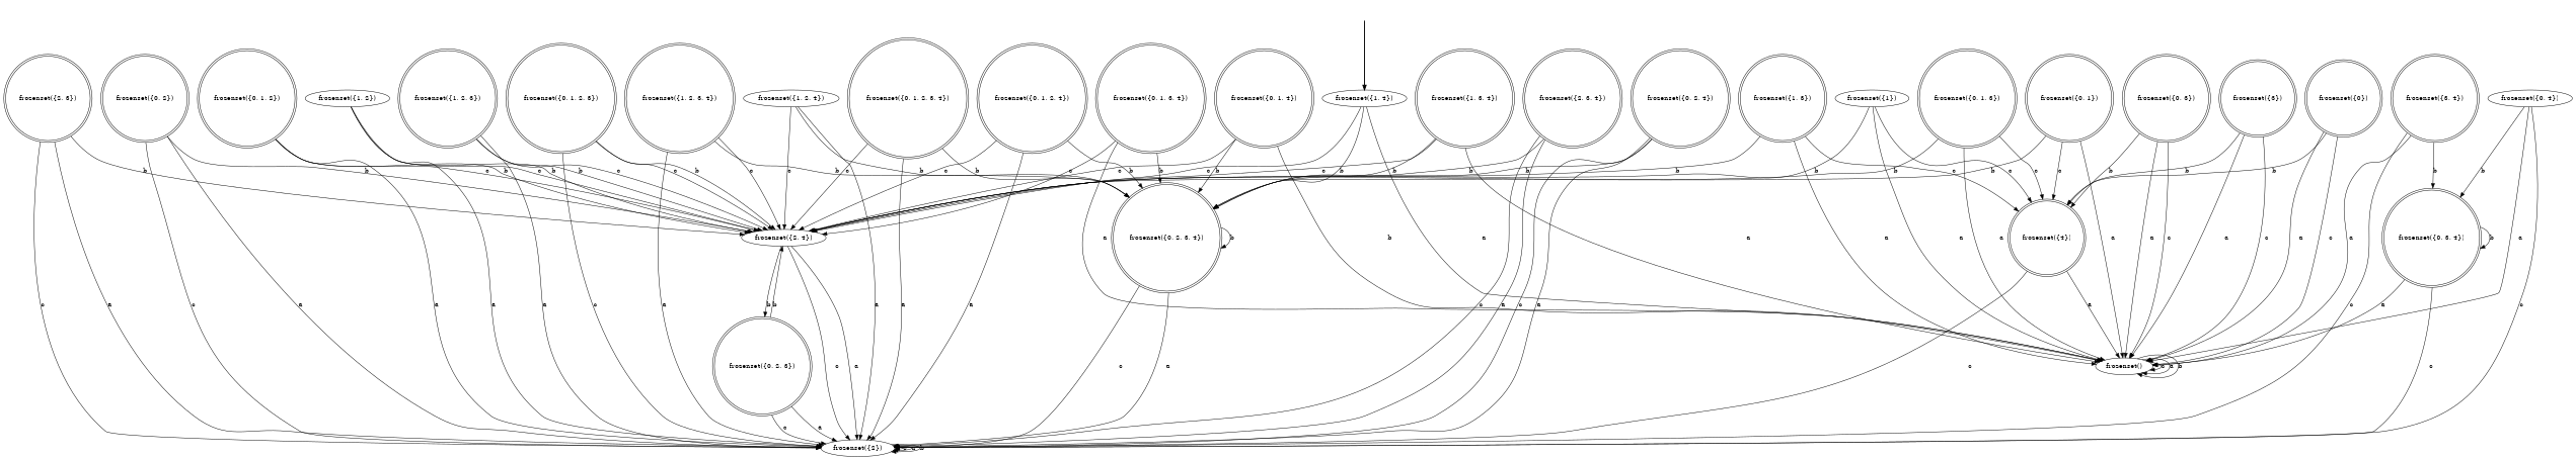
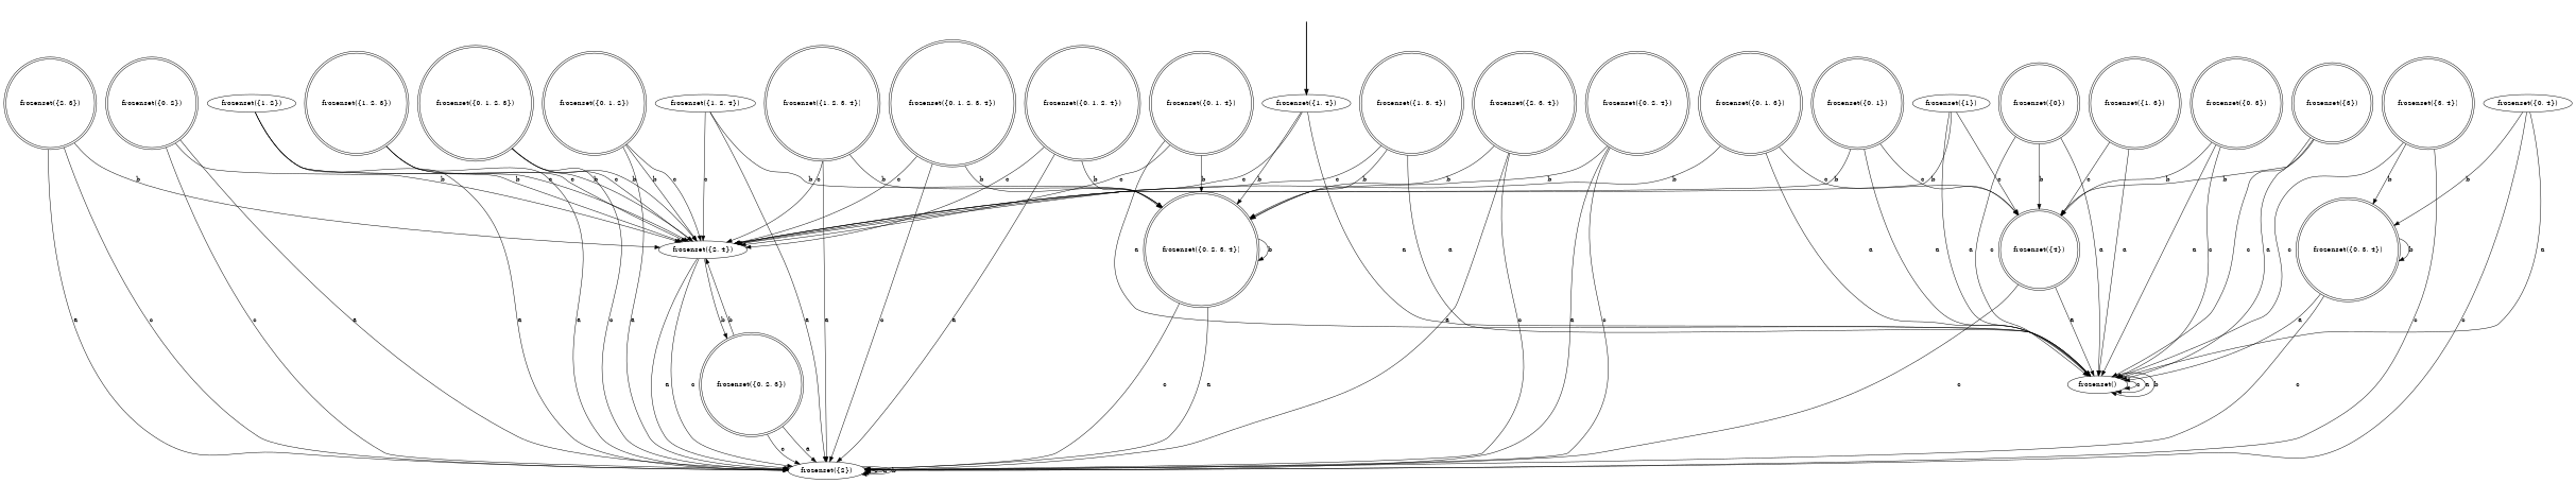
  digraph {
    node [shape=doublecircle]
    fake [style=invisible shape=""]
    "frozenset({1, 4})" [root=true shape=""]
    "frozenset({2, 4})" [shape=""]
    "frozenset({0, 2, 3, 4})"
    "frozenset()" [shape=""]
    "frozenset({2})" [shape=""]
    "frozenset({0, 2, 3})"
    "frozenset({1, 2, 3, 4})"
    "frozenset({1, 2})" [shape=""]
    "frozenset({1, 2, 4})" [shape=""]
    "frozenset({3})"
    "frozenset({4})"
    "frozenset({0})"
    "frozenset({0, 1, 3})"
    "frozenset({2, 3, 4})"
    "frozenset({0, 2, 4})"
    "frozenset({3, 4})"
    "frozenset({0, 3, 4})"
    "frozenset({2, 3})"
    "frozenset({0, 2})"
    "frozenset({0, 1, 4})"
    "frozenset({0, 1, 2})"
    "frozenset({1, 2, 3})"
    "frozenset({0, 1})"
    "frozenset({0, 4})" [shape=ellipse]
    "frozenset({0, 3})"
    "frozenset({1, 3, 4})"
    "frozenset({1, 3})"
    "frozenset({0, 1, 2, 3})"
    "frozenset({0, 1, 2, 3, 4})"
    "frozenset({0, 1, 2, 4})"
-   "frozenset({0, 1, 3, 4})"
    "frozenset({1})" [shape=""]
    fake -> "frozenset({1, 4})" [style=bold]
    "frozenset({1, 4})" -> "frozenset({2, 4})" [label=c]
    "frozenset({1, 4})" -> "frozenset({0, 2, 3, 4})" [label=b]
    "frozenset({1, 4})" -> "frozenset()" [label=a]
    "frozenset({2, 4})" -> "frozenset({2})" [label=c]
    "frozenset({2, 4})" -> "frozenset({2})" [label=a]
    "frozenset({2, 4})" -> "frozenset({0, 2, 3})" [label=b]
    "frozenset({0, 2, 3, 4})" -> "frozenset({0, 2, 3, 4})" [label=b]
    "frozenset({0, 2, 3, 4})" -> "frozenset({2})" [label=c]
    "frozenset({0, 2, 3, 4})" -> "frozenset({2})" [label=a]
    "frozenset()" -> "frozenset()" [label=c]
    "frozenset()" -> "frozenset()" [label=a]
    "frozenset()" -> "frozenset()" [label=b]
    "frozenset({2})" -> "frozenset({2})" [label=c]
    "frozenset({2})" -> "frozenset({2})" [label=a]
    "frozenset({2})" -> "frozenset({2})" [label=b]
    "frozenset({0, 2, 3})" -> "frozenset({2, 4})" [label=b]
    "frozenset({0, 2, 3})" -> "frozenset({2})" [label=c]
    "frozenset({0, 2, 3})" -> "frozenset({2})" [label=a]
    "frozenset({1, 2, 3, 4})" -> "frozenset({2, 4})" [label=c]
    "frozenset({1, 2, 3, 4})" -> "frozenset({0, 2, 3, 4})" [label=b]
    "frozenset({1, 2, 3, 4})" -> "frozenset({2})" [label=a]
    "frozenset({1, 2})" -> "frozenset({2, 4})" [label=c]
    "frozenset({1, 2})" -> "frozenset({2, 4})" [label=b]
    "frozenset({1, 2})" -> "frozenset({2})" [label=a]
    "frozenset({1, 2, 4})" -> "frozenset({2, 4})" [label=c]
    "frozenset({1, 2, 4})" -> "frozenset({0, 2, 3, 4})" [label=b]
    "frozenset({1, 2, 4})" -> "frozenset({2})" [label=a]
    "frozenset({3})" -> "frozenset()" [label=c]
    "frozenset({3})" -> "frozenset()" [label=a]
    "frozenset({3})" -> "frozenset({4})" [label=b]
    "frozenset({4})" -> "frozenset()" [label=a]
    "frozenset({4})" -> "frozenset({2})" [label=c]
    "frozenset({0})" -> "frozenset()" [label=c]
    "frozenset({0})" -> "frozenset()" [label=a]
    "frozenset({0})" -> "frozenset({4})" [label=b]
    "frozenset({0, 1, 3})" -> "frozenset({2, 4})" [label=b]
    "frozenset({0, 1, 3})" -> "frozenset()" [label=a]
    "frozenset({0, 1, 3})" -> "frozenset({4})" [label=c]
    "frozenset({2, 3, 4})" -> "frozenset({0, 2, 3, 4})" [label=b]
    "frozenset({2, 3, 4})" -> "frozenset({2})" [label=c]
    "frozenset({2, 3, 4})" -> "frozenset({2})" [label=a]
    "frozenset({0, 2, 4})" -> "frozenset({0, 2, 3, 4})" [label=b]
    "frozenset({0, 2, 4})" -> "frozenset({2})" [label=c]
    "frozenset({0, 2, 4})" -> "frozenset({2})" [label=a]
-   "frozenset({3, 4})" -> "frozenset()" [label=a]
+   "frozenset({3, 4})" -> "frozenset()" [label=c]
    "frozenset({3, 4})" -> "frozenset({2})" [label=c]
    "frozenset({3, 4})" -> "frozenset({0, 3, 4})" [label=b]
    "frozenset({0, 3, 4})" -> "frozenset()" [label=a]
    "frozenset({0, 3, 4})" -> "frozenset({2})" [label=c]
    "frozenset({0, 3, 4})" -> "frozenset({0, 3, 4})" [label=b]
    "frozenset({2, 3})" -> "frozenset({2, 4})" [label=b]
    "frozenset({2, 3})" -> "frozenset({2})" [label=c]
    "frozenset({2, 3})" -> "frozenset({2})" [label=a]
    "frozenset({0, 2})" -> "frozenset({2, 4})" [label=b]
    "frozenset({0, 2})" -> "frozenset({2})" [label=c]
    "frozenset({0, 2})" -> "frozenset({2})" [label=a]
    "frozenset({0, 1, 4})" -> "frozenset({2, 4})" [label=c]
    "frozenset({0, 1, 4})" -> "frozenset({0, 2, 3, 4})" [label=b]
-   "frozenset({0, 1, 4})" -> "frozenset()" [label=b]
+   "frozenset({0, 1, 4})" -> "frozenset()" [label=a]
    "frozenset({0, 1, 2})" -> "frozenset({2, 4})" [label=c]
    "frozenset({0, 1, 2})" -> "frozenset({2, 4})" [label=b]
    "frozenset({0, 1, 2})" -> "frozenset({2})" [label=a]
    "frozenset({1, 2, 3})" -> "frozenset({2, 4})" [label=c]
    "frozenset({1, 2, 3})" -> "frozenset({2, 4})" [label=b]
    "frozenset({1, 2, 3})" -> "frozenset({2})" [label=a]
    "frozenset({0, 1})" -> "frozenset({2, 4})" [label=b]
    "frozenset({0, 1})" -> "frozenset()" [label=a]
    "frozenset({0, 1})" -> "frozenset({4})" [label=c]
    "frozenset({0, 4})" -> "frozenset()" [label=a]
    "frozenset({0, 4})" -> "frozenset({2})" [label=c]
    "frozenset({0, 4})" -> "frozenset({0, 3, 4})" [label=b]
    "frozenset({0, 3})" -> "frozenset()" [label=c]
    "frozenset({0, 3})" -> "frozenset()" [label=a]
    "frozenset({0, 3})" -> "frozenset({4})" [label=b]
    "frozenset({1, 3, 4})" -> "frozenset({2, 4})" [label=c]
    "frozenset({1, 3, 4})" -> "frozenset({0, 2, 3, 4})" [label=b]
    "frozenset({1, 3, 4})" -> "frozenset()" [label=a]
-   "frozenset({1, 3})" -> "frozenset({2, 4})" [label=b]
    "frozenset({1, 3})" -> "frozenset()" [label=a]
    "frozenset({1, 3})" -> "frozenset({4})" [label=c]
    "frozenset({0, 1, 2, 3})" -> "frozenset({2, 4})" [label=c]
    "frozenset({0, 1, 2, 3})" -> "frozenset({2, 4})" [label=b]
    "frozenset({0, 1, 2, 3})" -> "frozenset({2})" [label=c]
    "frozenset({0, 1, 2, 3, 4})" -> "frozenset({2, 4})" [label=c]
    "frozenset({0, 1, 2, 3, 4})" -> "frozenset({0, 2, 3, 4})" [label=b]
-   "frozenset({0, 1, 2, 3, 4})" -> "frozenset({2})" [label=a]
+   "frozenset({0, 1, 2, 3, 4})" -> "frozenset({2})" [label=c]
    "frozenset({0, 1, 2, 4})" -> "frozenset({2, 4})" [label=c]
    "frozenset({0, 1, 2, 4})" -> "frozenset({0, 2, 3, 4})" [label=b]
    "frozenset({0, 1, 2, 4})" -> "frozenset({2})" [label=a]
-   "frozenset({0, 1, 3, 4})" -> "frozenset({2, 4})" [label=c]
-   "frozenset({0, 1, 3, 4})" -> "frozenset({0, 2, 3, 4})" [label=b]
-   "frozenset({0, 1, 3, 4})" -> "frozenset()" [label=a]
    "frozenset({1})" -> "frozenset({2, 4})" [label=b]
    "frozenset({1})" -> "frozenset()" [label=a]
    "frozenset({1})" -> "frozenset({4})" [label=c]
  }
